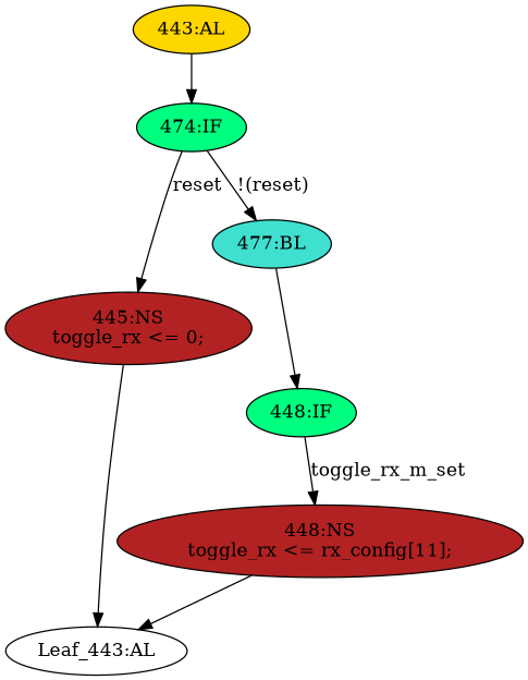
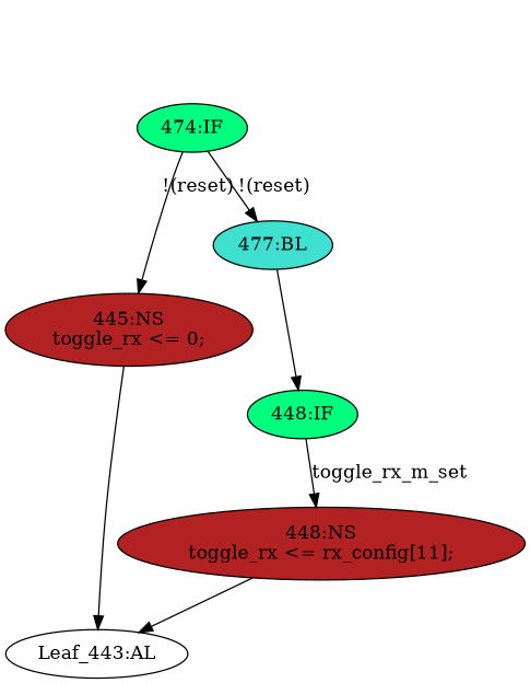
  strict digraph {
    node [fillcolor=springgreen statements="[]" style=filled typ=IfStatement]
    edge [cond="[]" lineno=None]
    n1 [ast="<pyverilog.vparser.ast.IfStatement object at 0x7f1980a5d1d0>" label="448:IF"]
    n2 [ast="<pyverilog.vparser.ast.NonblockingSubstitution object at 0x7f1980a56f50>" fillcolor=firebrick label="448:NS\ntoggle_rx <= rx_config[11];" statements="[<pyverilog.vparser.ast.NonblockingSubstitution object at 0x7f1980a56f50>]" typ=NonblockingSubstitution]
    n3 [def_var="['toggle_rx']" label="Leaf_443:AL" fillcolor="" statements="" style="" typ=""]
    n4 [ast="<pyverilog.vparser.ast.IfStatement object at 0x7f1980a5d150>" label="474:IF"]
    n5 [ast="<pyverilog.vparser.ast.NonblockingSubstitution object at 0x7f1980a5d290>" fillcolor=firebrick label="445:NS\ntoggle_rx <= 0;" statements="[<pyverilog.vparser.ast.NonblockingSubstitution object at 0x7f1980a5d290>]" typ=NonblockingSubstitution]
    n6 [ast="<pyverilog.vparser.ast.Block object at 0x7f1980a5d190>" fillcolor=turquoise label="477:BL" typ=Block]
-   n7 [ast="<pyverilog.vparser.ast.Always object at 0x7f1980a5d410>" clk_sens=True fillcolor=gold label="443:AL" sens="['ck', 'reset']" typ=Always use_var="['reset', 'toggle_rx_m_set', 'rx_config']"]
    n1 -> n2 [cond="['toggle_rx_m_set']" label=toggle_rx_m_set lineno=448]
    n2 -> n3
-   n4 -> n5 [cond="['reset']" label=reset lineno=444]
+   n4 -> n5 [cond="['reset']" label="!(reset)" lineno=444]
    n4 -> n6 [cond="['reset']" label="!(reset)" lineno=444]
    n5 -> n3
    n6 -> n1
-   n7 -> n4
  }
